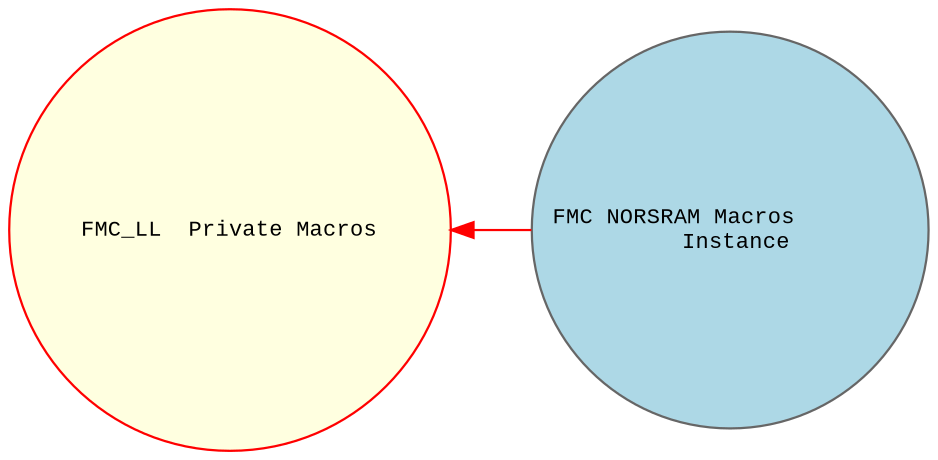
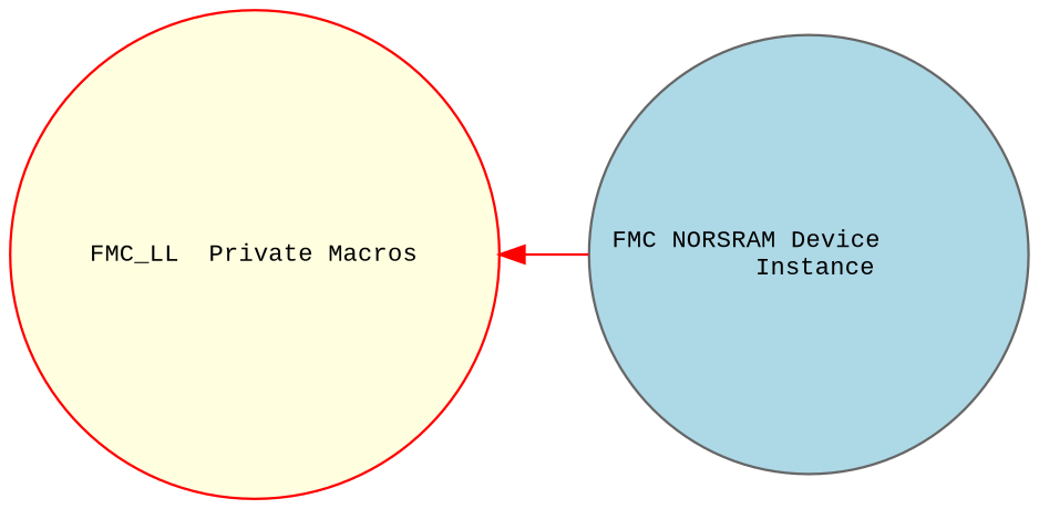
  digraph {
    rankdir=LR
    fontname="Liberation Mono"
    node [fontname="Liberation Mono" fontsize=10 shape=circle style=filled]
-   n1 [color=gray40 fillcolor=lightblue fontcolor=black height=0.2 label="FMC NORSRAM Macros\l Instance" width=0.4]
+   n1 [color=gray40 fillcolor=lightblue fontcolor=black height=0.2 label="FMC NORSRAM Device\l Instance" width=0.4]
    n2 [color=red fillcolor=lightyellow height=0.2 label="FMC_LL  Private Macros" width=0.4]
    n2 -> n1 [dir=back fontname="Liberation Mono" fontsize=10 labelfontname=Helvetica labelfontsize=10 shape=plaintext style=solid color=red]
  }
